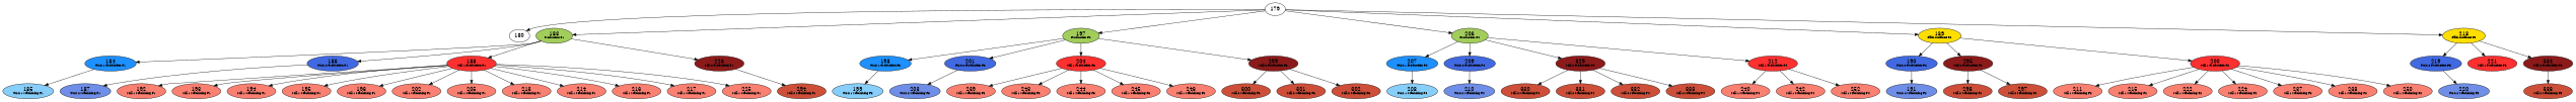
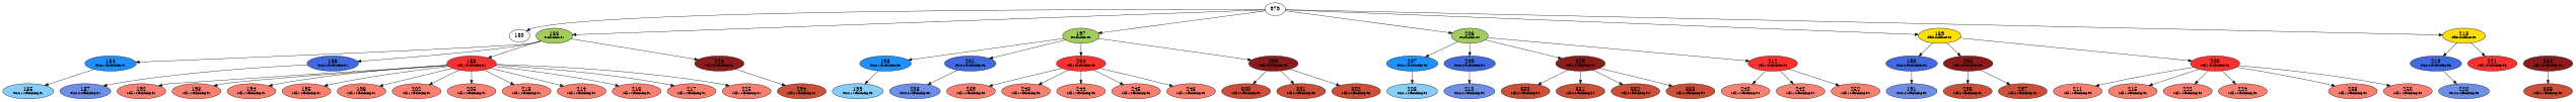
  strict digraph {
    node [fillcolor="#fa8072" style=filled]
-   179 [fillcolor="" style=""]
+   179 [label=979 fillcolor="" style=""]
    180 [fillcolor="" style=""]
    n3 [fillcolor="#a2cd5a" label=<183<BR/><FONT POINT-SIZE="8">Production P1</FONT>>]
    n4 [fillcolor="#a2cd5a" label=<197<BR/><FONT POINT-SIZE="8">Production P3</FONT>>]
    n5 [fillcolor="#a2cd5a" label=<206<BR/><FONT POINT-SIZE="8">Production P4</FONT>>]
    n6 [fillcolor="#ffde00" label=<189<BR/><FONT POINT-SIZE="8">Plain Instance P2</FONT>>]
    n7 [fillcolor="#ffde00" label=<218<BR/><FONT POINT-SIZE="8">Plain Instance P5</FONT>>]
    n8 [fillcolor="#1e90ff" label=<184<BR/><FONT POINT-SIZE="8">Turn 1 Production P1</FONT>>]
    n9 [fillcolor="#4169e1" label=<186<BR/><FONT POINT-SIZE="8">Turn 2 Production P1</FONT>>]
    n10 [fillcolor="#ff3030" label=<188<BR/><FONT POINT-SIZE="8">Mill 1 Production P1</FONT>>]
    n11 [fillcolor="#8b1a1a" label=<226<BR/><FONT POINT-SIZE="8">Mill 2 Production P1</FONT>>]
    n12 [fillcolor="#1e90ff" label=<198<BR/><FONT POINT-SIZE="8">Turn 1 Production P3</FONT>>]
    n13 [fillcolor="#4169e1" label=<201<BR/><FONT POINT-SIZE="8">Turn 2 Production P3</FONT>>]
    n14 [fillcolor="#ff3030" label=<204<BR/><FONT POINT-SIZE="8">Mill 1 Production P3</FONT>>]
    n15 [fillcolor="#8b1a1a" label=<299<BR/><FONT POINT-SIZE="8">Mill 2 Production P3</FONT>>]
    n16 [fillcolor="#1e90ff" label=<207<BR/><FONT POINT-SIZE="8">Turn 1 Production P4</FONT>>]
    n17 [fillcolor="#4169e1" label=<209<BR/><FONT POINT-SIZE="8">Turn 2 Production P4</FONT>>]
    n18 [fillcolor="#8b1a1a" label=<329<BR/><FONT POINT-SIZE="8">Mill 2 Production P4</FONT>>]
    n19 [fillcolor="#ff3030" label=<212<BR/><FONT POINT-SIZE="8">Mill 1 Production P4</FONT>>]
    n20 [fillcolor="#4169e1" label=<190<BR/><FONT POINT-SIZE="8">Turn 2 Production P2</FONT>>]
    n21 [fillcolor="#8b1a1a" label=<295<BR/><FONT POINT-SIZE="8">Mill 2 Production P2</FONT>>]
    n22 [fillcolor="#ff3030" label=<200<BR/><FONT POINT-SIZE="8">Mill 1 Production P2</FONT>>]
    n23 [fillcolor="#4169e1" label=<219<BR/><FONT POINT-SIZE="8">Turn 2 Production P5</FONT>>]
    n24 [fillcolor="#ff3030" label=<221<BR/><FONT POINT-SIZE="8">Mill 1 Production P5</FONT>>]
    n25 [fillcolor="#8b1a1a" label=<334<BR/><FONT POINT-SIZE="8">Mill 2 Production P5</FONT>>]
    n26 [fillcolor="#87cefa" label=<185<BR/><FONT POINT-SIZE="8">Turn 1 Machining P1</FONT>>]
    n27 [fillcolor="#6f8ee7" label=<187<BR/><FONT POINT-SIZE="8">Turn 2 Machining P1</FONT>>]
    n28 [label=<192<BR/><FONT POINT-SIZE="8">Mill 1 Machining P1</FONT>>]
    n29 [label=<193<BR/><FONT POINT-SIZE="8">Mill 1 Machining P1</FONT>>]
    n30 [label=<194<BR/><FONT POINT-SIZE="8">Mill 1 Machining P1</FONT>>]
    n31 [label=<195<BR/><FONT POINT-SIZE="8">Mill 1 Machining P1</FONT>>]
    n32 [label=<196<BR/><FONT POINT-SIZE="8">Mill 1 Machining P1</FONT>>]
    n33 [label=<202<BR/><FONT POINT-SIZE="8">Mill 1 Machining P1</FONT>>]
    n34 [label=<205<BR/><FONT POINT-SIZE="8">Mill 1 Machining P1</FONT>>]
    n35 [label=<213<BR/><FONT POINT-SIZE="8">Mill 1 Machining P1</FONT>>]
    n36 [label=<214<BR/><FONT POINT-SIZE="8">Mill 1 Machining P1</FONT>>]
    n37 [label=<216<BR/><FONT POINT-SIZE="8">Mill 1 Machining P1</FONT>>]
    n38 [label=<217<BR/><FONT POINT-SIZE="8">Mill 1 Machining P1</FONT>>]
    n39 [label=<225<BR/><FONT POINT-SIZE="8">Mill 1 Machining P1</FONT>>]
    n40 [fillcolor="#cd4f39" label=<294<BR/><FONT POINT-SIZE="8">Mill 2 Machining P1</FONT>>]
    n41 [fillcolor="#87cefa" label=<199<BR/><FONT POINT-SIZE="8">Turn 1 Machining P3</FONT>>]
    n42 [fillcolor="#6f8ee7" label=<203<BR/><FONT POINT-SIZE="8">Turn 2 Machining P3</FONT>>]
    n43 [label=<239<BR/><FONT POINT-SIZE="8">Mill 1 Machining P3</FONT>>]
    n44 [label=<243<BR/><FONT POINT-SIZE="8">Mill 1 Machining P3</FONT>>]
    n45 [label=<244<BR/><FONT POINT-SIZE="8">Mill 1 Machining P3</FONT>>]
    n46 [label=<245<BR/><FONT POINT-SIZE="8">Mill 1 Machining P3</FONT>>]
    n47 [label=<246<BR/><FONT POINT-SIZE="8">Mill 1 Machining P3</FONT>>]
    n48 [fillcolor="#cd4f39" label=<300<BR/><FONT POINT-SIZE="8">Mill 2 Machining P3</FONT>>]
    n49 [fillcolor="#cd4f39" label=<301<BR/><FONT POINT-SIZE="8">Mill 2 Machining P3</FONT>>]
    n50 [fillcolor="#cd4f39" label=<302<BR/><FONT POINT-SIZE="8">Mill 2 Machining P3</FONT>>]
    n51 [fillcolor="#87cefa" label=<208<BR/><FONT POINT-SIZE="8">Turn 1 Machining P0</FONT>>]
    n52 [fillcolor="#6f8ee7" label=<210<BR/><FONT POINT-SIZE="8">Turn 2 Machining P4</FONT>>]
    n53 [fillcolor="#cd4f39" label=<330<BR/><FONT POINT-SIZE="8">Mill 2 Machining P4</FONT>>]
    n54 [fillcolor="#cd4f39" label=<331<BR/><FONT POINT-SIZE="8">Mill 2 Machining P4</FONT>>]
    n55 [fillcolor="#cd4f39" label=<332<BR/><FONT POINT-SIZE="8">Mill 2 Machining P4</FONT>>]
    n56 [fillcolor="#cd4f39" label=<333<BR/><FONT POINT-SIZE="8">Mill 2 Machining P4</FONT>>]
    n57 [label=<240<BR/><FONT POINT-SIZE="8">Mill 1 Machining P4</FONT>>]
    n58 [label=<242<BR/><FONT POINT-SIZE="8">Mill 1 Machining P4</FONT>>]
    n59 [label=<252<BR/><FONT POINT-SIZE="8">Mill 1 Machining P4</FONT>>]
    n60 [fillcolor="#6f8ee7" label=<191<BR/><FONT POINT-SIZE="8">Turn 2 Machining P2</FONT>>]
    n61 [fillcolor="#cd4f39" label=<296<BR/><FONT POINT-SIZE="8">Mill 2 Machining P2</FONT>>]
    n62 [fillcolor="#cd4f39" label=<297<BR/><FONT POINT-SIZE="8">Mill 2 Machining P2</FONT>>]
    n63 [label=<211<BR/><FONT POINT-SIZE="8">Mill 1 Machining P2</FONT>>]
    n64 [label=<215<BR/><FONT POINT-SIZE="8">Mill 1 Machining P2</FONT>>]
    n65 [label=<222<BR/><FONT POINT-SIZE="8">Mill 1 Machining P2</FONT>>]
    n66 [label=<224<BR/><FONT POINT-SIZE="8">Mill 1 Machining P2</FONT>>]
-   n67 [label=<237<BR/><FONT POINT-SIZE="8">Mill 1 Machining P2</FONT>>]
    n68 [label=<238<BR/><FONT POINT-SIZE="8">Mill 1 Machining P2</FONT>>]
    n69 [label=<250<BR/><FONT POINT-SIZE="8">Mill 1 Machining P2</FONT>>]
    n70 [fillcolor="#6f8ee7" label=<220<BR/><FONT POINT-SIZE="8">Turn 2 Machining P5</FONT>>]
    n71 [fillcolor="#cd4f39" label=<336<BR/><FONT POINT-SIZE="8">Mill 2 Machining P5</FONT>>]
    179 -> 180
    179 -> n3
    179 -> n4
    179 -> n5
    179 -> n6
    179 -> n7
    n3 -> n8
    n3 -> n9
    n3 -> n10
    n3 -> n11
    n4 -> n12
    n4 -> n13
    n4 -> n14
    n4 -> n15
    n5 -> n16
    n5 -> n17
    n5 -> n18
    n5 -> n19
    n6 -> n20
    n6 -> n21
    n6 -> n22
    n7 -> n23
    n7 -> n24
-   n7 -> n25
    n8 -> n26
    n9 -> n27
    n10 -> n28
    n10 -> n29
    n10 -> n30
    n10 -> n31
    n10 -> n32
    n10 -> n33
    n10 -> n34
    n10 -> n35
    n10 -> n36
    n10 -> n37
    n10 -> n38
    n10 -> n39
    n11 -> n40
    n12 -> n41
    n13 -> n42
    n14 -> n43
    n14 -> n44
    n14 -> n45
    n14 -> n46
    n14 -> n47
    n15 -> n48
    n15 -> n49
    n15 -> n50
    n16 -> n51
    n17 -> n52
    n18 -> n53
    n18 -> n54
    n18 -> n55
    n18 -> n56
    n19 -> n57
    n19 -> n58
    n19 -> n59
    n20 -> n60
    n21 -> n61
    n21 -> n62
    n22 -> n63
    n22 -> n64
    n22 -> n65
    n22 -> n66
-   n22 -> n67
    n22 -> n68
    n22 -> n69
    n23 -> n70
    n25 -> n71
  }
